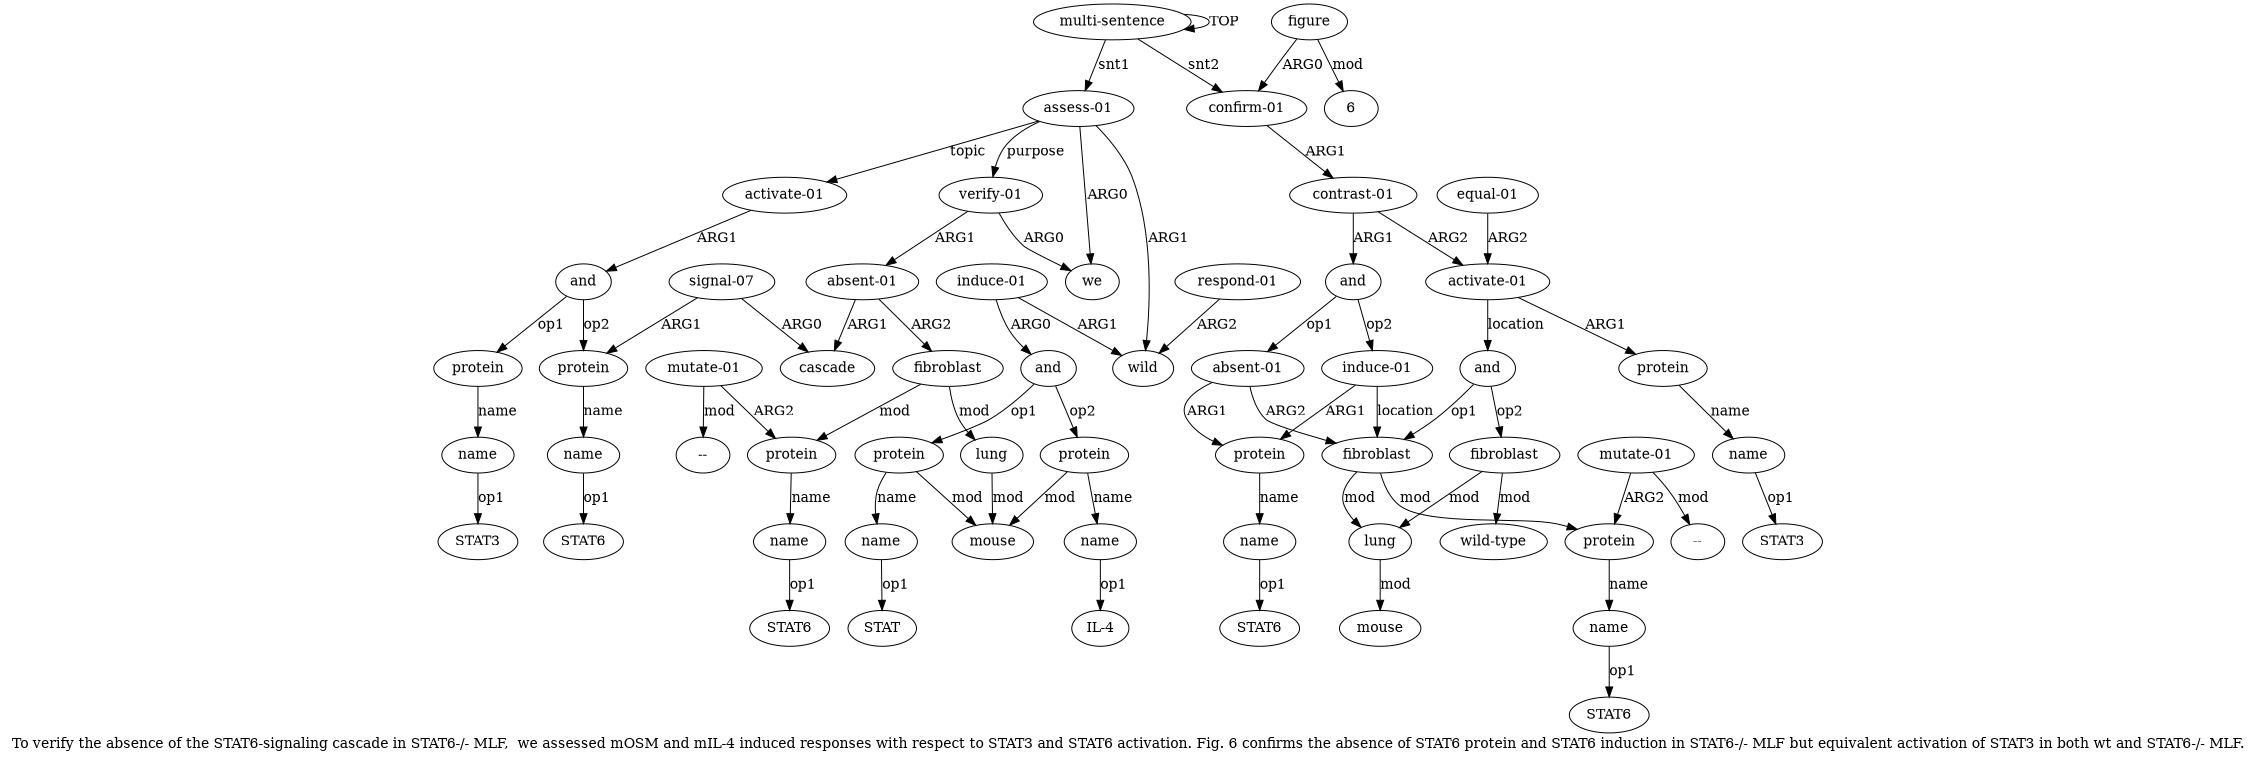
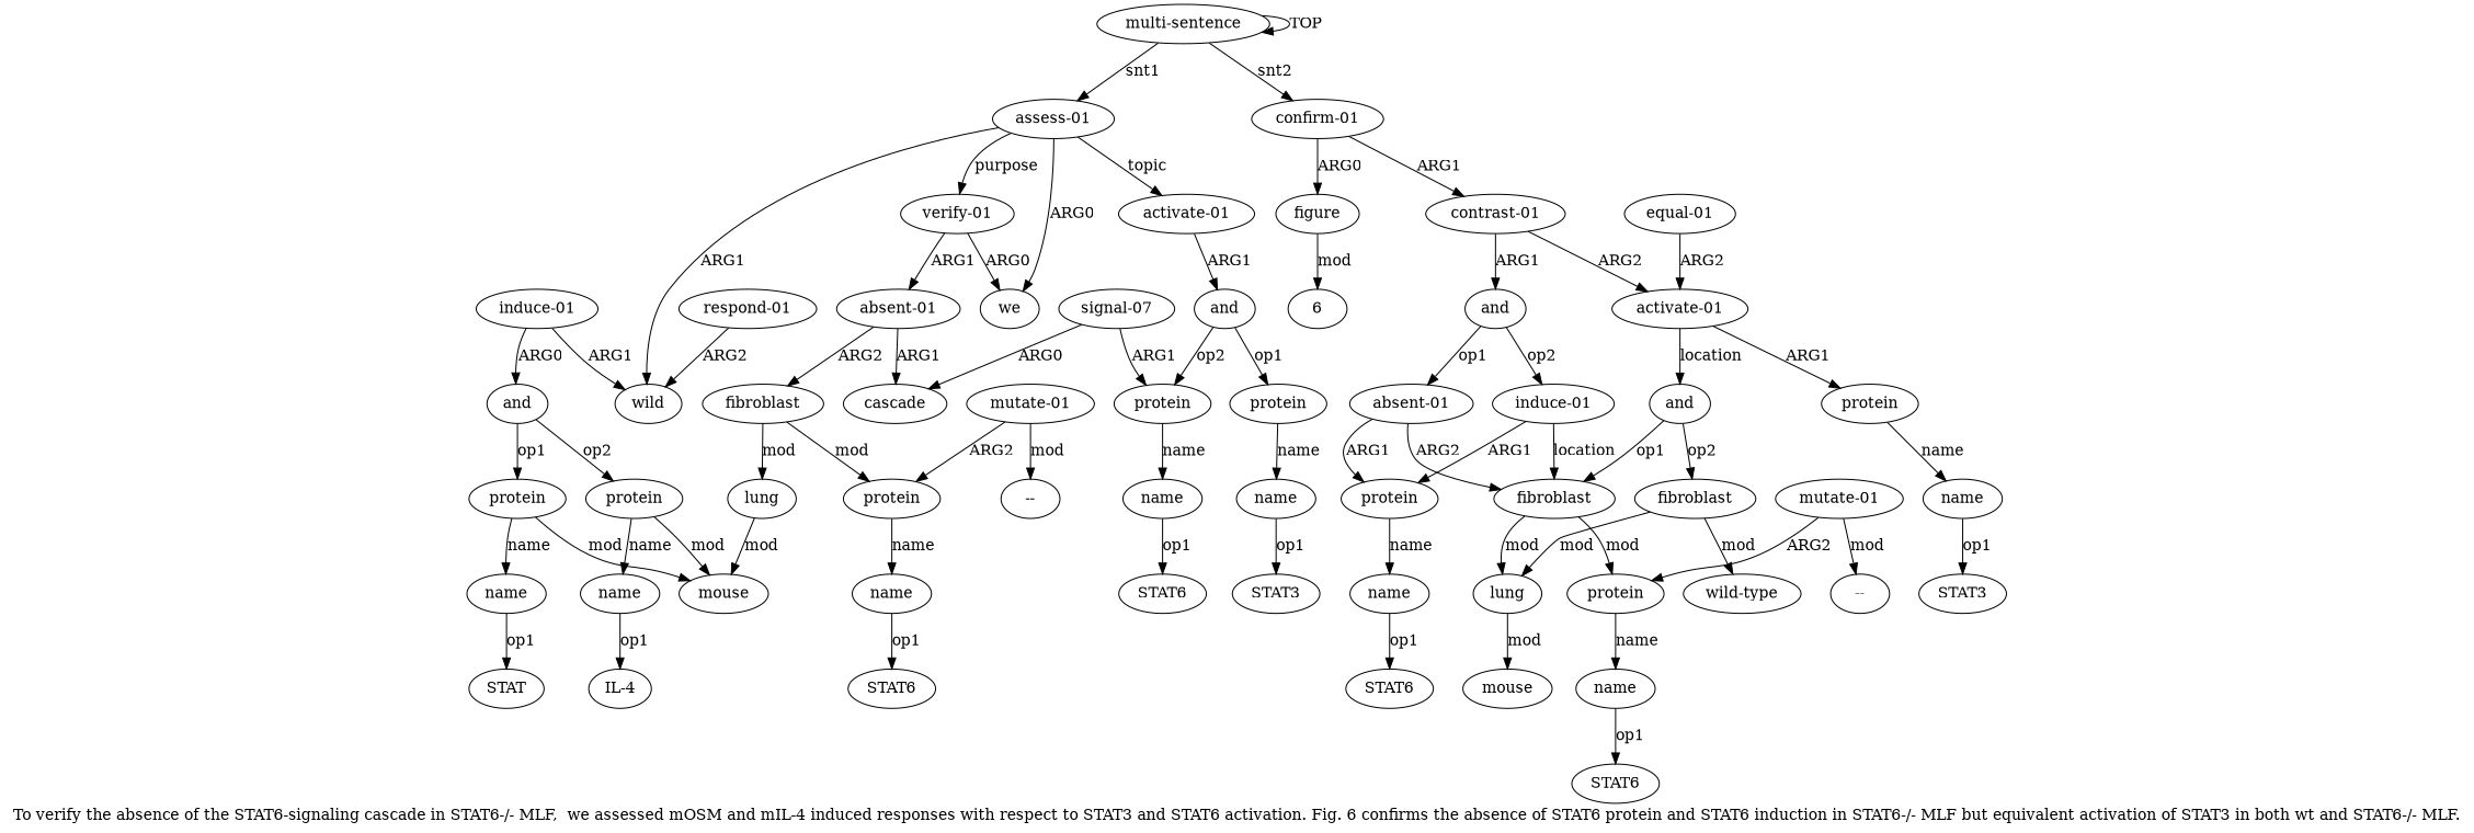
  digraph {
    fontname="DejaVu Serif"
    label="To verify the absence of the STAT6-signaling cascade in STAT6-/- MLF,  we assessed mOSM and mIL-4 induced responses with respect to STAT3 and STAT6 activation. Fig. 6 confirms the absence of STAT6 protein and STAT6 induction in STAT6-/- MLF but equivalent activation of STAT3 in both wt and STAT6-/- MLF."
    node [color=black fontname="DejaVu Serif" gold_ind=-1 gold_label=protein test_ind=-1 test_label=protein]
    edge [color=black fontname="DejaVu Serif" gold_label=mod test_label=mod]
    n1 [gold_ind=20 label=protein test_ind=20]
    n2 [gold_ind=21 gold_label=name label=name test_ind=21 test_label=name]
    n3 [gold_label=STAT6 label=STAT6 test_label=STAT6]
    n4 [gold_ind=22 gold_label="mutate-01" label="mutate-01" test_ind=22 test_label="mutate-01"]
    n5 [gold_label="--" label="--" test_label="--"]
    n6 [gold_ind=23 gold_label="activate-01" label="activate-01" test_ind=23 test_label="activate-01"]
    n7 [gold_ind=24 gold_label=and label=and test_ind=24 test_label=and]
    n8 [gold_ind=25 label=protein test_ind=25]
    n9 [gold_ind=16 label=protein test_ind=16]
    n10 [gold_ind=26 gold_label=name label=name test_ind=26 test_label=name]
    n11 [gold_ind=17 gold_label=name label=name test_ind=17 test_label=name]
    n12 [gold_label=STAT3 label=STAT3 test_label=STAT3]
    n13 [gold_label=STAT6 label=STAT6 test_label=STAT6]
    n14 [gold_ind=27 gold_label="confirm-01" label="confirm-01" test_ind=27 test_label="confirm-01"]
    n15 [gold_ind=28 gold_label=figure label=figure test_ind=28 test_label=figure]
    n16 [gold_ind=29 gold_label="contrast-01" label="contrast-01" test_ind=29 test_label="contrast-01"]
    n17 [gold_label=6 label=6 test_label=6]
    n18 [gold_ind=30 gold_label=and label=and test_ind=30 test_label=and]
    n19 [gold_ind=41 gold_label="activate-01" label="activate-01" test_ind=41 test_label="activate-01"]
    n20 [gold_ind=31 gold_label="absent-01" label="absent-01" test_ind=31 test_label="absent-01"]
    n21 [gold_ind=34 gold_label="induce-01" label="induce-01" test_ind=34 test_label="induce-01"]
    n22 [gold_ind=45 gold_label=and label=and test_ind=45 test_label=and]
    n23 [gold_ind=42 label=protein test_ind=42]
    n24 [gold_ind=35 gold_label=fibroblast label=fibroblast test_ind=35 test_label=fibroblast]
    n25 [gold_ind=32 label=protein test_ind=32]
    n26 [gold_ind=46 gold_label=fibroblast label=fibroblast test_ind=46 test_label=fibroblast]
    n27 [gold_ind=43 gold_label=name label=name test_ind=43 test_label=name]
    n28 [gold_ind=36 gold_label=lung label=lung test_ind=36 test_label=lung]
    n29 [gold_ind=38 label=protein test_ind=38]
    n30 [gold_ind=33 gold_label=name label=name test_ind=33 test_label=name]
    n31 [gold_ind=37 gold_label=mouse label=mouse test_ind=37 test_label=mouse]
    n32 [gold_ind=39 gold_label=name label=name test_ind=39 test_label=name]
    n33 [gold_label=STAT6 label=STAT6 test_label=STAT6]
    n34 [gold_label=STAT6 label=STAT6 test_label=STAT6]
    n35 [gold_ind=15 gold_label="signal-07" label="signal-07" test_ind=15 test_label="signal-07"]
    n36 [gold_ind=14 gold_label=cascade label=cascade test_ind=14 test_label=cascade]
    n37 [gold_ind=11 gold_label=name label=name test_ind=11 test_label=name]
    n38 [gold_label="IL-4" label="IL-4" test_label="IL-4"]
    n39 [gold_ind=10 label=protein test_ind=10]
    n40 [gold_ind=9 gold_label=mouse label=mouse test_ind=9 test_label=mouse]
    n41 [gold_ind=13 gold_label="absent-01" label="absent-01" test_ind=13 test_label="absent-01"]
    n42 [gold_ind=18 gold_label=fibroblast label=fibroblast test_ind=18 test_label=fibroblast]
    n43 [gold_ind=19 gold_label=lung label=lung test_ind=19 test_label=lung]
    n44 [gold_ind=12 gold_label="verify-01" label="verify-01" test_ind=12 test_label="verify-01"]
    n45 [gold_ind=2 gold_label=we label=we test_ind=2 test_label=we]
    n46 [gold_ind=1 gold_label="assess-01" label="assess-01" test_ind=1 test_label="assess-01"]
    n47 [gold_ind=3 gold_label=thing label=wild test_ind=3 test_label=thing]
    n48 [gold_ind=0 gold_label="multi-sentence" label="multi-sentence" test_ind=0 test_label="multi-sentence"]
    n49 [gold_ind=5 gold_label="induce-01" label="induce-01" test_ind=5 test_label="induce-01"]
    n50 [gold_ind=6 gold_label=and label=and test_ind=6 test_label=and]
    n51 [gold_ind=7 label=protein test_ind=7]
    n52 [gold_ind=8 gold_label=name label=name test_ind=8 test_label=name]
    n53 [gold_ind=4 gold_label="respond-01" label="respond-01" test_ind=4 test_label="respond-01"]
    n54 [gold_label=OSM label=STAT test_label=OSM]
    n55 [gold_label="--" label="--" test_label="--"]
    n56 [gold_ind=47 gold_label="wild-type" label="wild-type" test_ind=47 test_label="wild-type"]
    n57 [gold_ind=44 gold_label="equal-01" label="equal-01" test_ind=44 test_label="equal-01"]
    n58 [gold_label=STAT3 label=STAT3 test_label=STAT3]
    n59 [gold_ind=40 gold_label="mutate-01" label="mutate-01" test_ind=40 test_label="mutate-01"]
    n1 -> n2 [gold_label=name label=name test_label=name]
    n2 -> n3 [gold_label=op1 label=op1 test_label=op1]
    n4 -> n1 [gold_label=ARG2 label=ARG2 test_label=ARG2]
    n4 -> n5 [label=mod]
    n6 -> n7 [gold_label=ARG1 label=ARG1 test_label=ARG1]
    n7 -> n8 [gold_label=op1 label=op1 test_label=op1]
    n7 -> n9 [gold_label=op2 label=op2 test_label=op2]
    n8 -> n10 [gold_label=name label=name test_label=name]
    n9 -> n11 [gold_label=name label=name test_label=name]
    n10 -> n12 [gold_label=op1 label=op1 test_label=op1]
    n11 -> n13 [gold_label=op1 label=op1 test_label=op1]
-   n15 -> n14 [gold_label=ARG0 label=ARG0 test_label=ARG0]
+   n14 -> n15 [gold_label=ARG0 label=ARG0 test_label=ARG0]
    n14 -> n16 [gold_label=ARG1 label=ARG1 test_label=ARG1]
    n15 -> n17 [label=mod]
    n16 -> n18 [gold_label=ARG1 label=ARG1 test_label=ARG1]
    n16 -> n19 [gold_label=ARG2 label=ARG2 test_label=ARG2]
    n18 -> n20 [gold_label=op1 label=op1 test_label=op1]
    n18 -> n21 [gold_label=op2 label=op2 test_label=op2]
    n19 -> n22 [gold_label=location label=location test_label=location]
    n19 -> n23 [gold_label=ARG1 label=ARG1 test_label=ARG1]
    n20 -> n24 [gold_label=ARG2 label=ARG2 test_label=ARG2]
    n20 -> n25 [gold_label=ARG1 label=ARG1 test_label=ARG1]
    n21 -> n24 [gold_label=location label=location test_label=location]
    n21 -> n25 [gold_label=ARG1 label=ARG1 test_label=ARG1]
    n22 -> n24 [gold_label=op1 label=op1 test_label=op1]
    n22 -> n26 [gold_label=op2 label=op2 test_label=op2]
    n23 -> n27 [gold_label=name label=name test_label=name]
    n24 -> n28 [label=mod]
    n24 -> n29 [label=mod]
    n25 -> n30 [gold_label=name label=name test_label=name]
    n26 -> n28 [label=mod]
    n26 -> n56 [label=mod]
    n27 -> n58 [gold_label=op1 label=op1 test_label=op1]
    n28 -> n31 [label=mod]
    n29 -> n32 [gold_label=name label=name test_label=name]
    n30 -> n33 [gold_label=op1 label=op1 test_label=op1]
    n32 -> n34 [gold_label=op1 label=op1 test_label=op1]
    n35 -> n9 [gold_label=ARG1 label=ARG1 test_label=ARG1]
    n35 -> n36 [gold_label=ARG0 label=ARG0 test_label=ARG0]
    n37 -> n38 [gold_label=op1 label=op1 test_label=op1]
    n39 -> n37 [gold_label=name label=name test_label=name]
    n39 -> n40 [label=mod]
    n41 -> n36 [gold_label=ARG1 label=ARG1 test_label=ARG1]
    n41 -> n42 [gold_label=ARG2 label=ARG2 test_label=ARG2]
    n42 -> n1 [label=mod]
    n42 -> n43 [label=mod]
    n43 -> n40 [label=mod]
    n44 -> n41 [gold_label=ARG1 label=ARG1 test_label=ARG1]
    n44 -> n45 [gold_label=ARG0 label=ARG0 test_label=ARG0]
    n46 -> n6 [gold_label=topic label=topic test_label=topic]
    n46 -> n44 [gold_label=purpose label=purpose test_label=purpose]
    n46 -> n45 [gold_label=ARG0 label=ARG0 test_label=ARG0]
    n46 -> n47 [gold_label=ARG1 label=ARG1 test_label=ARG1]
    n48 -> n14 [gold_label=snt2 label=snt2 test_label=snt2]
    n48 -> n46 [gold_label=snt1 label=snt1 test_label=snt1]
    n48 -> n48 [gold_label=TOP label=TOP test_label=TOP]
    n49 -> n47 [gold_label=ARG1 label=ARG1 test_label=ARG1]
    n49 -> n50 [gold_label=ARG0 label=ARG0 test_label=ARG0]
    n50 -> n39 [gold_label=op2 label=op2 test_label=op2]
    n50 -> n51 [gold_label=op1 label=op1 test_label=op1]
    n51 -> n40 [label=mod]
    n51 -> n52 [gold_label=name label=name test_label=name]
    n52 -> n54 [gold_label=op1 label=op1 test_label=op1]
    n53 -> n47 [gold_label=ARG2 label=ARG2 test_label=ARG2]
    n57 -> n19 [gold_label=ARG2 label=ARG2 test_label=ARG2]
    n59 -> n29 [gold_label=ARG2 label=ARG2 test_label=ARG2]
    n59 -> n55 [label=mod]
  }
